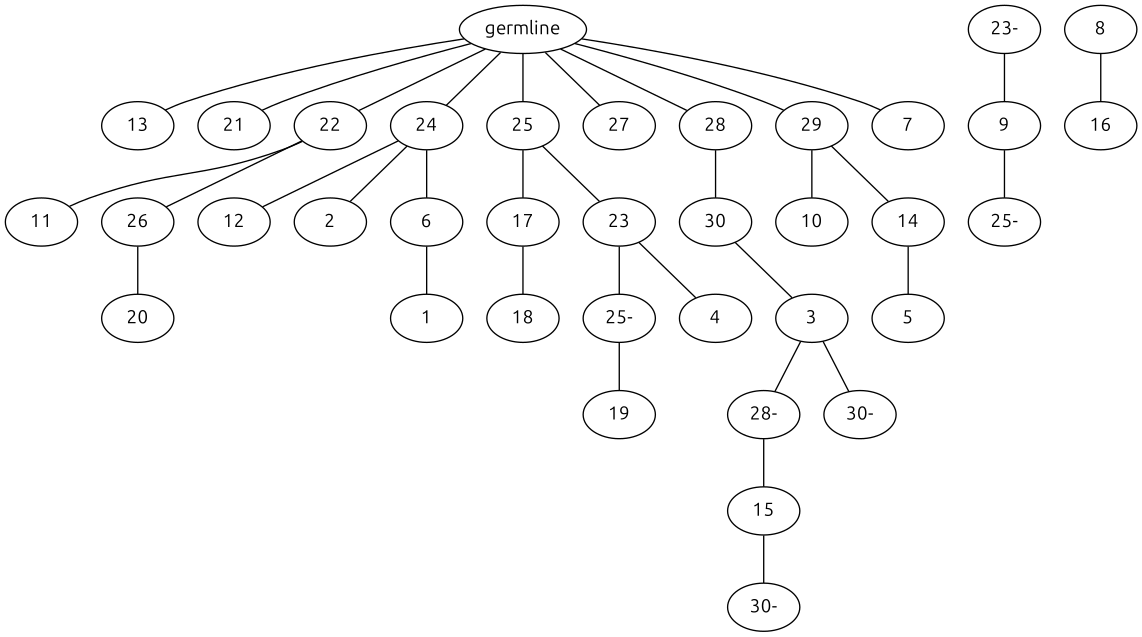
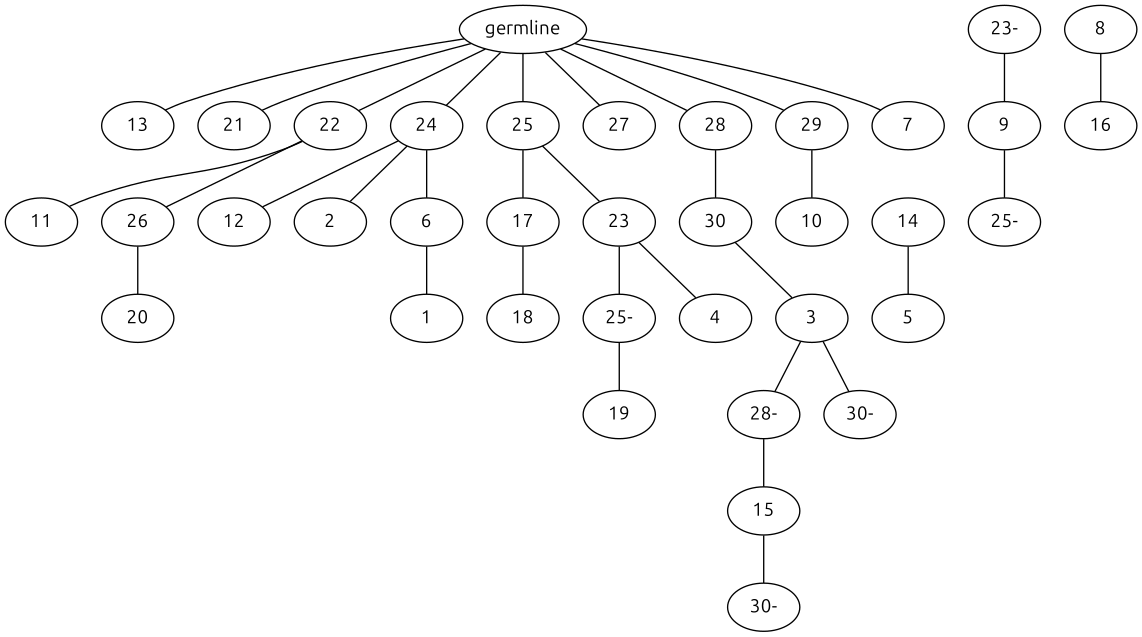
  graph {
    fontname=Ubuntu
    node [fontname=Ubuntu]
    edge [fontname=Ubuntu]
    n1 [label=germline]
    n2 [label=13]
    n3 [label=21]
    n4 [label=22]
    n5 [label=24]
    n6 [label=25]
    n7 [label=27]
    n8 [label=28]
    n9 [label=29]
    n10 [label=7]
    n11 [label=11]
    n12 [label=26]
    n13 [label=12]
    n14 [label=2]
    n15 [label=6]
    n16 [label=17]
    n17 [label=23]
    n18 [label=30]
    n19 [label=10]
    n20 [label=14]
    n21 [label=20]
    n22 [label=1]
    n23 [label=18]
    n24 [label="25-"]
    n25 [label=4]
    n26 [label=19]
    n27 [label="23-"]
    n28 [label=9]
    n29 [label=8]
    n30 [label=16]
    n31 [label="25-"]
    n32 [label=3]
    n33 [label="28-"]
    n34 [label="30-"]
    n35 [label=15]
    n36 [label="30-"]
    n37 [label=5]
    n1 -- n2
    n1 -- n3
    n1 -- n4
    n1 -- n5
    n1 -- n6
    n1 -- n7
    n1 -- n8
    n1 -- n9
    n1 -- n10
    n4 -- n11
    n4 -- n12
    n5 -- n13
    n5 -- n14
    n5 -- n15
    n6 -- n16
    n6 -- n17
    n8 -- n18
    n9 -- n19
-   n9 -- n20
    n12 -- n21
    n15 -- n22
    n16 -- n23
    n17 -- n24
    n17 -- n25
    n18 -- n32
    n20 -- n37
    n24 -- n26
    n27 -- n28
    n28 -- n31
    n29 -- n30
    n32 -- n33
    n32 -- n34
    n33 -- n35
    n35 -- n36
  }
